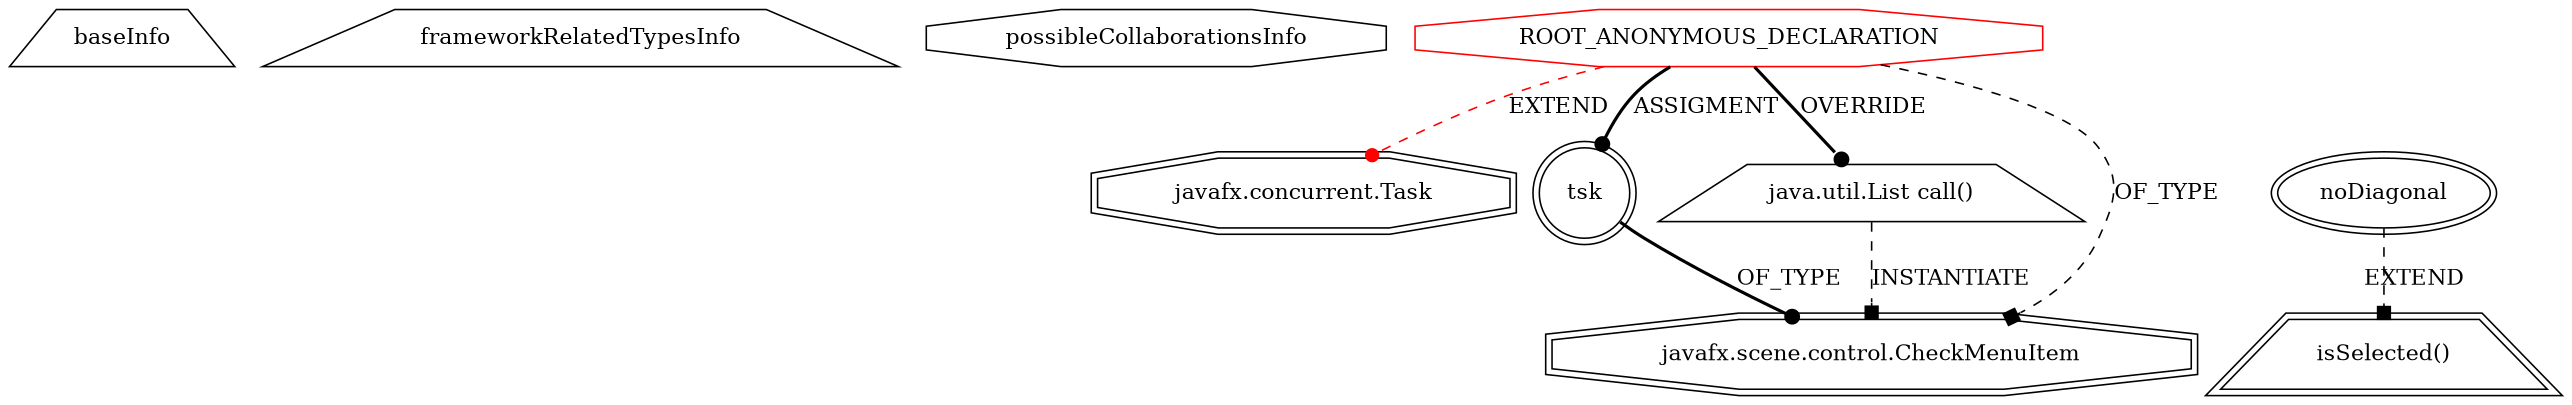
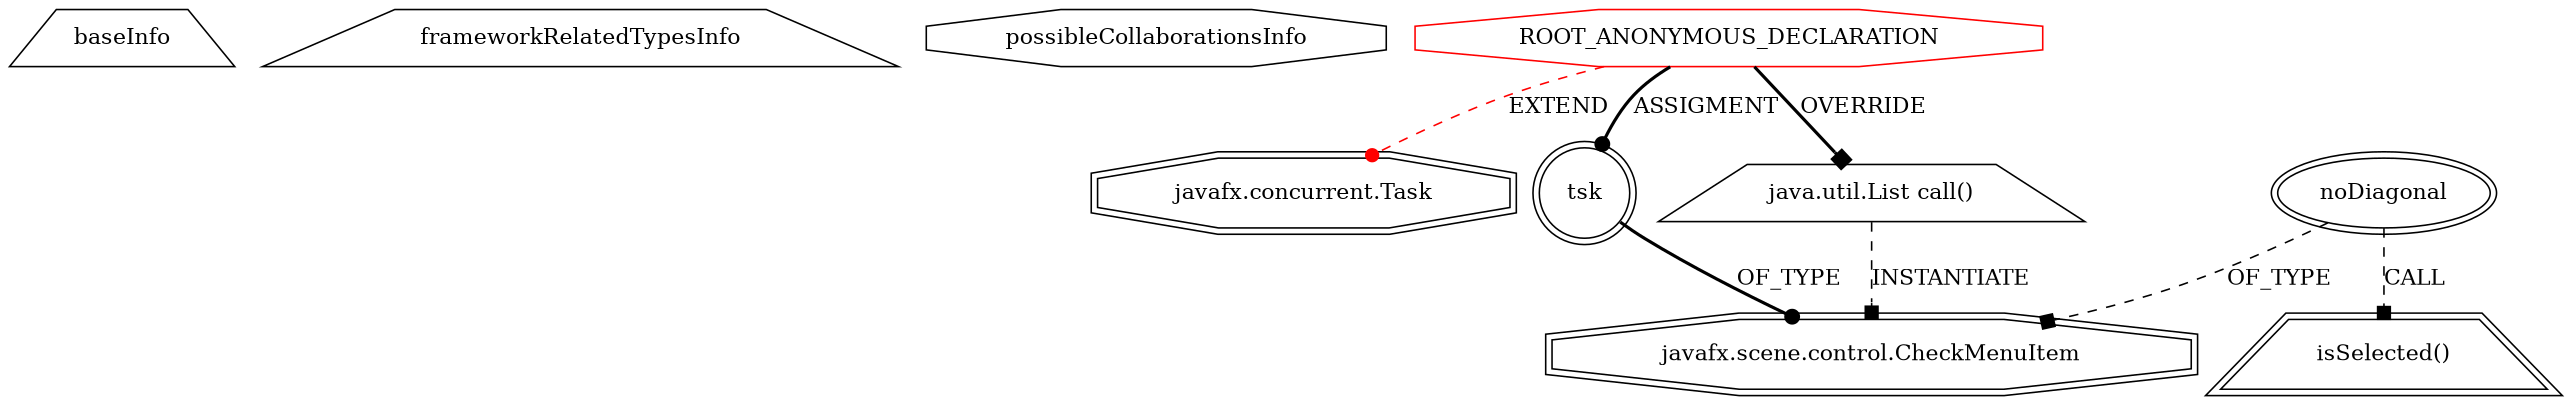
  digraph {
    node [shape=trapezium isFrameworkType=true]
    edge [arrowhead=box style=dashed]
    baseInfo [category=extension_graph graphId=1031 isAnonymous=true possibleRelation=false isFrameworkType=""]
    frameworkRelatedTypesInfo [0="javafx.concurrent.Task" isFrameworkType=""]
    possibleCollaborationsInfo [shape=octagon isFrameworkType=""]
    n4 [color=red isFrameworkType=false label=ROOT_ANONYMOUS_DECLARATION shape=octagon vertexType=ROOT_ANONYMOUS_DECLARATION]
    n5 [label="javafx.concurrent.Task" peripheries=2 shape=octagon vertexType=FRAMEWORK_CLASS_TYPE]
    n6 [label=tsk peripheries=2 shape=circle vertexType=OUTSIDE_VARIABLE_EXPRESION]
    n7 [isFrameworkType=false label="java.util.List call()" vertexType=OVERRIDING_METHOD_DECLARATION]
    n8 [label="javafx.scene.control.CheckMenuItem" peripheries=2 shape=octagon vertexType=FRAMEWORK_CLASS_TYPE]
    n9 [label=noDiagonal peripheries=2 shape=ellipse vertexType=VARIABLE_EXPRESION]
    n10 [label="isSelected()" peripheries=2 vertexType=INSIDE_CALL]
    n4 -> n5 [arrowhead=dot color=red label=EXTEND]
    n4 -> n6 [arrowhead=dot label=ASSIGMENT style=bold]
-   n4 -> n7 [arrowhead=dot label=OVERRIDE style=bold]
+   n4 -> n7 [label=OVERRIDE style=bold]
    n6 -> n8 [arrowhead=dot label=OF_TYPE style=bold]
    n7 -> n8 [label=INSTANTIATE]
-   n4 -> n8 [label=OF_TYPE]
-   n9 -> n10 [label=EXTEND]
+   n9 -> n8 [label=OF_TYPE]
+   n9 -> n10 [label=CALL]
  }
